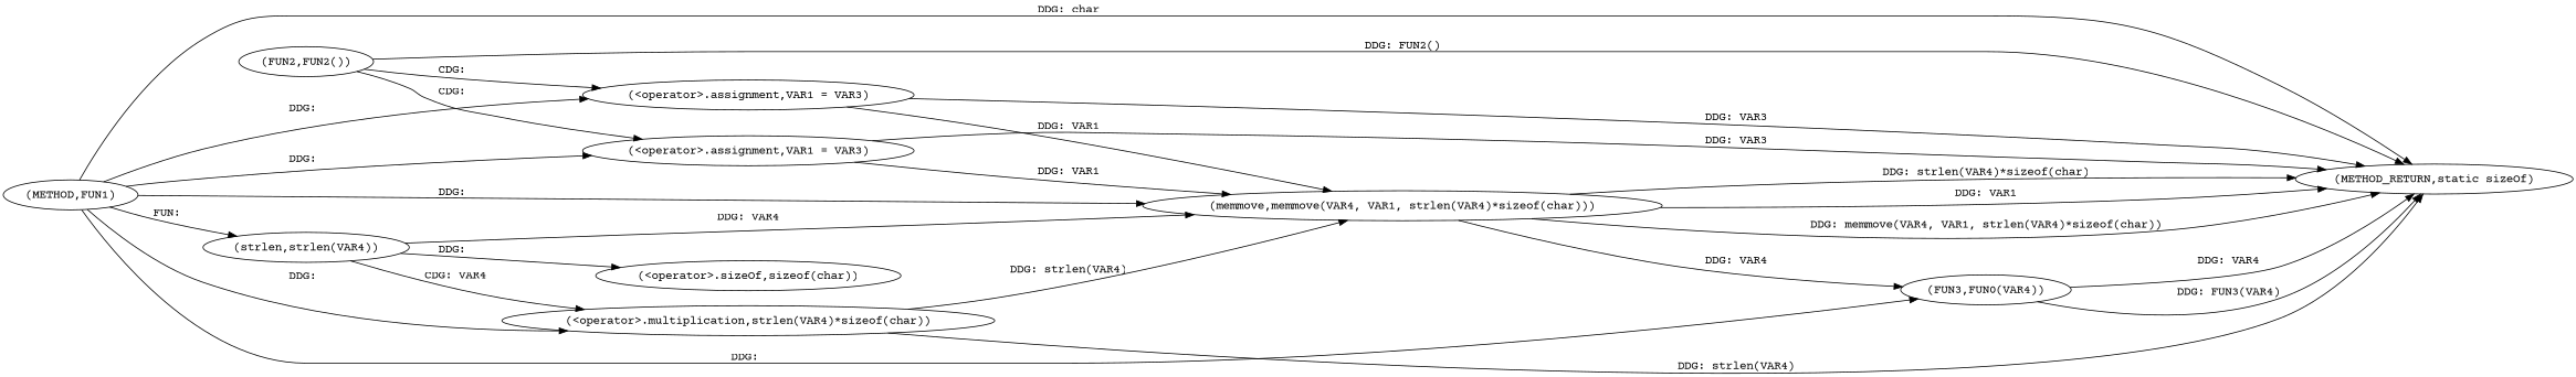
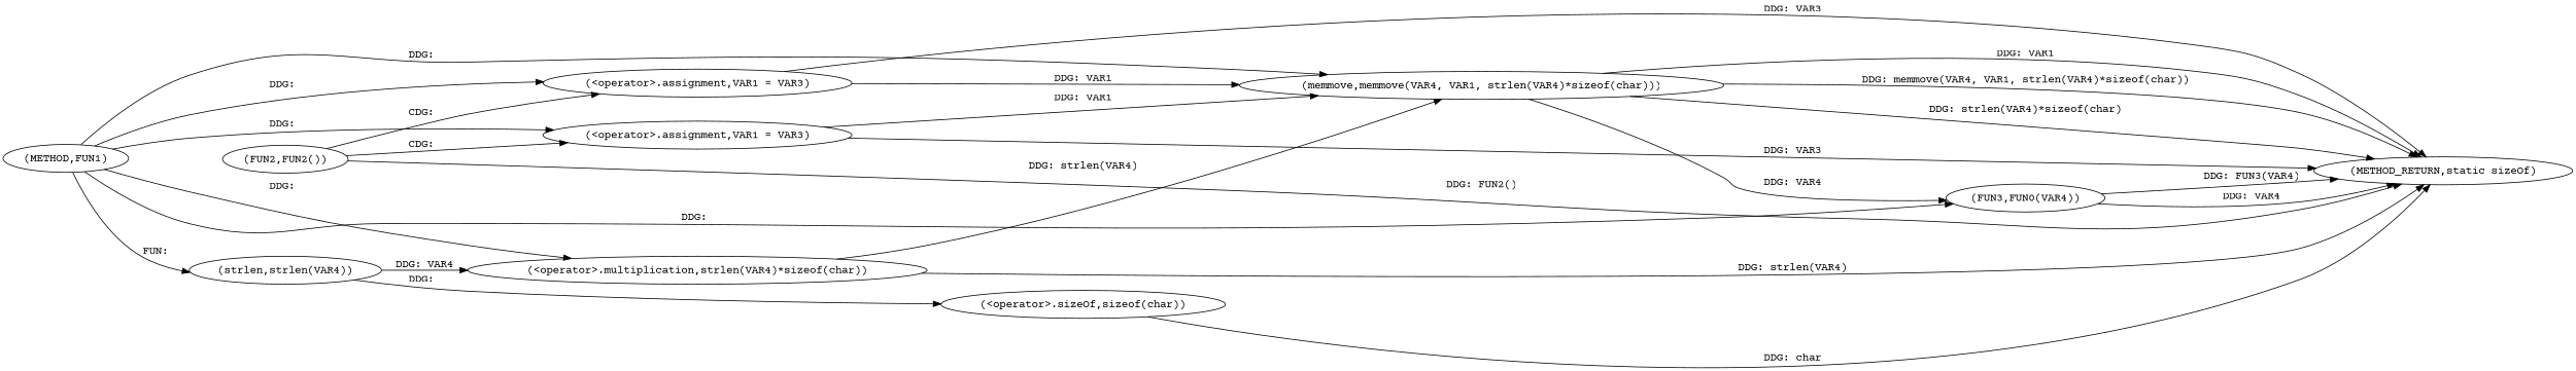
  digraph {
    fontname="Courier Prime"
    rankdir=LR
    node [fontname="Courier Prime"]
    edge [fontname="Courier Prime"]
    n1 [label="(METHOD,FUN1)"]
    n2 [label="(<operator>.assignment,VAR1 = VAR3)"]
    n3 [label="(<operator>.assignment,VAR1 = VAR3)"]
    n4 [label="(memmove,memmove(VAR4, VAR1, strlen(VAR4)*sizeof(char)))"]
    n5 [label="(<operator>.multiplication,strlen(VAR4)*sizeof(char))"]
    n6 [label="(strlen,strlen(VAR4))"]
    n7 [label="(FUN3,FUN0(VAR4))"]
    n8 [label="(FUN2,FUN2())"]
    n9 [label="(METHOD_RETURN,static sizeOf)"]
    n10 [label="(<operator>.sizeOf,sizeof(char))"]
    n1 -> n2 [label="DDG: "]
    n1 -> n3 [label="DDG: "]
    n1 -> n4 [label="DDG: "]
    n1 -> n5 [label="DDG: "]
    n1 -> n6 [label="FUN: "]
    n1 -> n7 [label="DDG: "]
    n2 -> n4 [label="DDG: VAR1"]
    n2 -> n9 [label="DDG: VAR3"]
    n3 -> n4 [label="DDG: VAR1"]
    n3 -> n9 [label="DDG: VAR3"]
    n4 -> n7 [label="DDG: VAR4"]
    n4 -> n9 [label="DDG: memmove(VAR4, VAR1, strlen(VAR4)*sizeof(char))"]
    n4 -> n9 [label="DDG: strlen(VAR4)*sizeof(char)"]
    n4 -> n9 [label="DDG: VAR1"]
    n5 -> n4 [label="DDG: strlen(VAR4)"]
    n5 -> n9 [label="DDG: strlen(VAR4)"]
-   n6 -> n4 [label="DDG: VAR4"]
-   n6 -> n5 [label="CDG: VAR4"]
+   n6 -> n5 [label="DDG: VAR4"]
    n6 -> n10 [label="DDG: "]
    n7 -> n9 [label="DDG: FUN3(VAR4)"]
    n7 -> n9 [label="DDG: VAR4"]
    n8 -> n2 [label="CDG: "]
    n8 -> n3 [label="CDG: "]
    n8 -> n9 [label="DDG: FUN2()"]
-   n1 -> n9 [label="DDG: char"]
+   n10 -> n9 [label="DDG: char"]
  }
